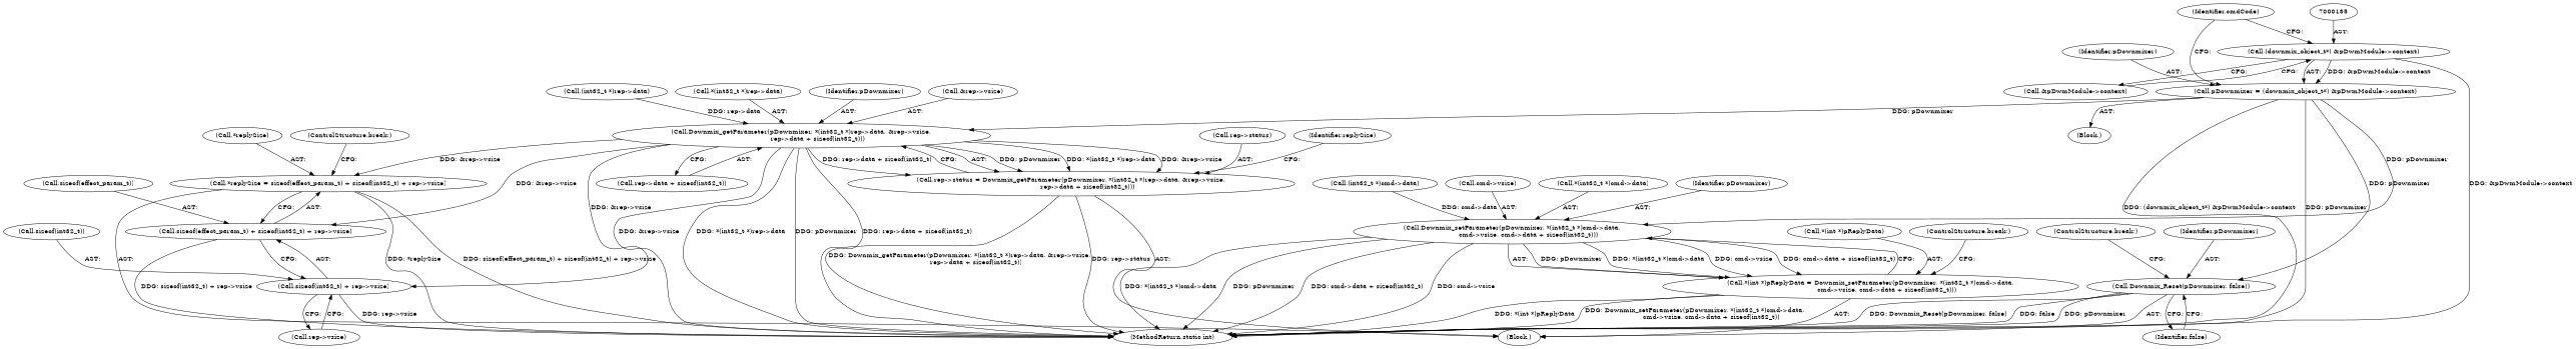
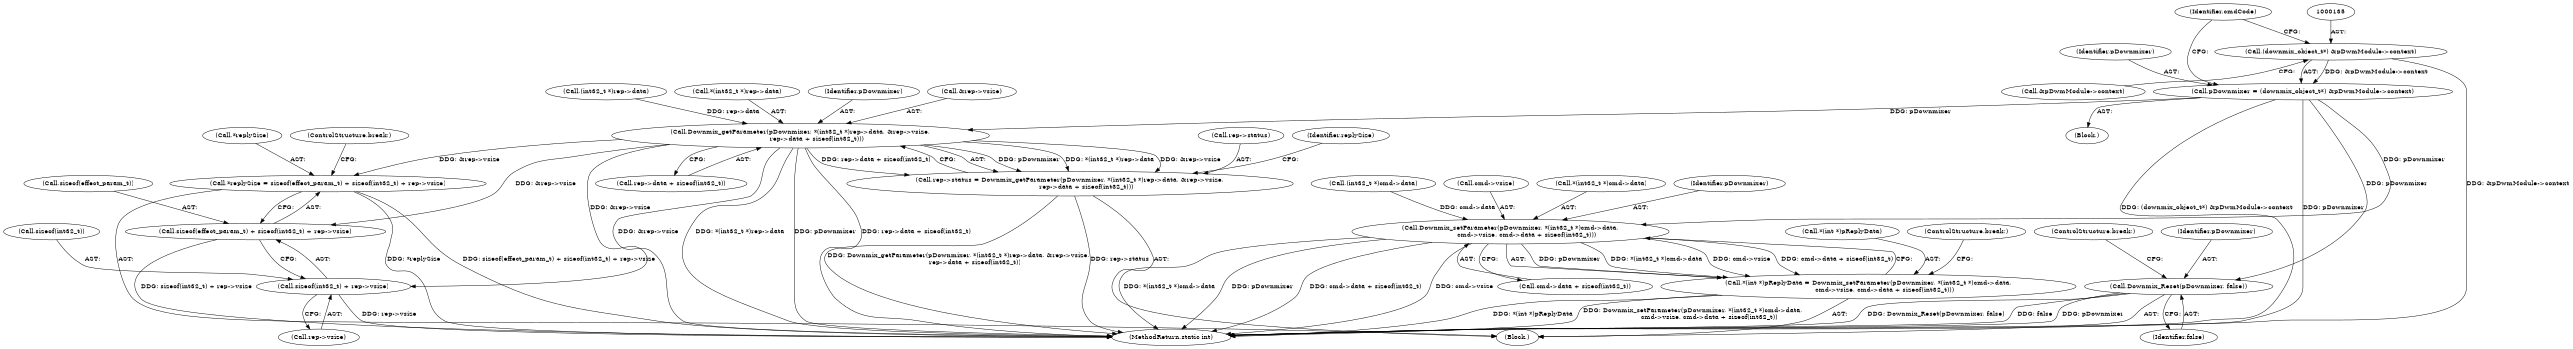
  digraph {
    n1 [label="(Call,(downmix_object_t*) &pDwmModule->context)"]
    n2 [label="(Call,pDownmixer = (downmix_object_t*) &pDwmModule->context)"]
    n3 [label="(Call,&pDwmModule->context)"]
    n4 [label="(MethodReturn,static int)"]
    n5 [label="(Call,Downmix_Reset(pDownmixer, false))"]
    n6 [label="(Call,Downmix_getParameter(pDownmixer, *(int32_t *)rep->data, &rep->vsize,\n                rep->data + sizeof(int32_t)))"]
    n7 [label="(Call,Downmix_setParameter(pDownmixer, *(int32_t *)cmd->data,\n                cmd->vsize, cmd->data + sizeof(int32_t)))"]
    n8 [label="(Block,)"]
    n9 [label="(Identifier,false)"]
    n10 [label="(Block,)"]
    n11 [label="(Call,rep->status = Downmix_getParameter(pDownmixer, *(int32_t *)rep->data, &rep->vsize,\n                rep->data + sizeof(int32_t)))"]
    n12 [label="(Call,*replySize = sizeof(effect_param_t) + sizeof(int32_t) + rep->vsize)"]
    n13 [label="(Call,sizeof(effect_param_t) + sizeof(int32_t) + rep->vsize)"]
    n14 [label="(Call,sizeof(int32_t) + rep->vsize)"]
    n15 [label="(Call,rep->data + sizeof(int32_t))"]
    n16 [label="(Call,*(int *)pReplyData = Downmix_setParameter(pDownmixer, *(int32_t *)cmd->data,\n                cmd->vsize, cmd->data + sizeof(int32_t)))"]
+   n17 [label="(Call,cmd->data + sizeof(int32_t))"]
    n18 [label="(Call,rep->vsize)"]
    n19 [label="(Call,rep->status)"]
    n20 [label="(Call,*replySize)"]
    n21 [label="(Identifier,pDownmixer)"]
    n22 [label="(Call,(int32_t *)rep->data)"]
    n23 [label="(Call,*(int32_t *)rep->data)"]
    n24 [label="(Call,(int32_t *)cmd->data)"]
    n25 [label="(Identifier,replySize)"]
    n26 [label="(Call,sizeof(effect_param_t))"]
    n27 [label="(Call,cmd->vsize)"]
    n28 [label="(Call,*(int32_t *)cmd->data)"]
    n29 [label="(Call,sizeof(int32_t))"]
    n30 [label="(Identifier,pDownmixer)"]
    n31 [label="(Call,*(int *)pReplyData)"]
    n32 [label="(ControlStructure,break;)"]
    n33 [label="(ControlStructure,break;)"]
    n34 [label="(Identifier,pDownmixer)"]
    n35 [label="(Call,&rep->vsize)"]
    n36 [label="(Identifier,cmdCode)"]
    n37 [label="(ControlStructure,break;)"]
    n38 [label="(Identifier,pDownmixer)"]
-   1000135 [label=7000135]
+   1000135
    n1 -> n2 [label="AST: "]
    n1 -> n2 [label="DDG: &pDwmModule->context"]
-   n1 -> n3 [label="CFG: "]
    n1 -> n4 [label="DDG: &pDwmModule->context"]
    n2 -> n4 [label="DDG: (downmix_object_t*) &pDwmModule->context"]
    n2 -> n4 [label="DDG: pDownmixer"]
    n2 -> n5 [label="DDG: pDownmixer"]
    n2 -> n6 [label="DDG: pDownmixer"]
    n2 -> n7 [label="DDG: pDownmixer"]
    n2 -> n8 [label="AST: "]
    n3 -> n1 [label="CFG: "]
    n5 -> n4 [label="DDG: Downmix_Reset(pDownmixer, false)"]
    n5 -> n4 [label="DDG: false"]
    n5 -> n4 [label="DDG: pDownmixer"]
    n5 -> n9 [label="CFG: "]
    n5 -> n10 [label="AST: "]
    n6 -> n4 [label="DDG: &rep->vsize"]
    n6 -> n4 [label="DDG: *(int32_t *)rep->data"]
    n6 -> n4 [label="DDG: pDownmixer"]
    n6 -> n4 [label="DDG: rep->data + sizeof(int32_t)"]
    n6 -> n11 [label="AST: "]
    n6 -> n11 [label="DDG: pDownmixer"]
    n6 -> n11 [label="DDG: *(int32_t *)rep->data"]
    n6 -> n11 [label="DDG: &rep->vsize"]
    n6 -> n11 [label="DDG: rep->data + sizeof(int32_t)"]
    n6 -> n12 [label="DDG: &rep->vsize"]
    n6 -> n13 [label="DDG: &rep->vsize"]
    n6 -> n14 [label="DDG: &rep->vsize"]
    n6 -> n15 [label="CFG: "]
    n7 -> n4 [label="DDG: *(int32_t *)cmd->data"]
    n7 -> n4 [label="DDG: pDownmixer"]
    n7 -> n4 [label="DDG: cmd->data + sizeof(int32_t)"]
    n7 -> n4 [label="DDG: cmd->vsize"]
    n7 -> n16 [label="AST: "]
    n7 -> n16 [label="DDG: pDownmixer"]
    n7 -> n16 [label="DDG: *(int32_t *)cmd->data"]
    n7 -> n16 [label="DDG: cmd->vsize"]
    n7 -> n16 [label="DDG: cmd->data + sizeof(int32_t)"]
-   n9 -> n5 [label="CFG: "]
+   n7 -> n17 [label="CFG: "]
+   n9 -> n5 [label="AST: "]
    n11 -> n4 [label="DDG: Downmix_getParameter(pDownmixer, *(int32_t *)rep->data, &rep->vsize,\n                rep->data + sizeof(int32_t))"]
    n11 -> n4 [label="DDG: rep->status"]
    n11 -> n6 [label="CFG: "]
    n11 -> n10 [label="AST: "]
    n12 -> n4 [label="DDG: *replySize"]
    n12 -> n4 [label="DDG: sizeof(effect_param_t) + sizeof(int32_t) + rep->vsize"]
    n12 -> n10 [label="AST: "]
    n12 -> n13 [label="CFG: "]
    n13 -> n4 [label="DDG: sizeof(int32_t) + rep->vsize"]
    n13 -> n12 [label="AST: "]
    n13 -> n14 [label="CFG: "]
    n14 -> n4 [label="DDG: rep->vsize"]
    n14 -> n13 [label="AST: "]
    n14 -> n18 [label="CFG: "]
    n15 -> n6 [label="AST: "]
    n16 -> n4 [label="DDG: *(int *)pReplyData"]
    n16 -> n4 [label="DDG: Downmix_setParameter(pDownmixer, *(int32_t *)cmd->data,\n                cmd->vsize, cmd->data + sizeof(int32_t))"]
    n16 -> n7 [label="CFG: "]
    n16 -> n10 [label="AST: "]
-   n18 -> n14 [label="CFG: "]
+   n17 -> n7 [label="AST: "]
+   n18 -> n14 [label="AST: "]
    n19 -> n11 [label="AST: "]
    n20 -> n12 [label="AST: "]
    n21 -> n2 [label="AST: "]
    n22 -> n6 [label="DDG: rep->data"]
    n23 -> n6 [label="AST: "]
    n24 -> n7 [label="DDG: cmd->data"]
    n25 -> n11 [label="CFG: "]
    n26 -> n13 [label="AST: "]
    n27 -> n7 [label="AST: "]
    n28 -> n7 [label="AST: "]
    n29 -> n14 [label="AST: "]
    n30 -> n7 [label="AST: "]
    n31 -> n16 [label="AST: "]
    n32 -> n16 [label="CFG: "]
    n33 -> n12 [label="CFG: "]
    n34 -> n6 [label="AST: "]
    n35 -> n6 [label="AST: "]
    n36 -> n1 [label="CFG: "]
    n36 -> n2 [label="CFG: "]
    n37 -> n5 [label="CFG: "]
    n38 -> n5 [label="AST: "]
    1000135 -> n1 [label="AST: "]
  }
